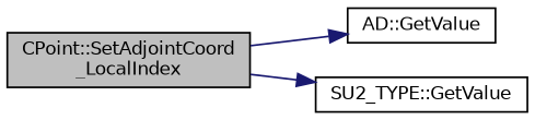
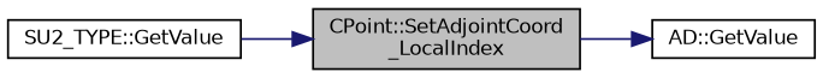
  digraph {
    rankdir=LR
    node [color=black fillcolor=white fontname=Helvetica fontsize=10 shape=record style=filled]
    edge [color=midnightblue fontname=Helvetica fontsize=10 labelfontname=Helvetica labelfontsize=10 style=solid]
    n1 [fillcolor=grey75 fontcolor=black height=0.2 label="CPoint::SetAdjointCoord\l_LocalIndex" width=0.4]
    n2 [height=0.2 label="AD::GetValue" width=0.4]
    n3 [height=0.2 label="SU2_TYPE::GetValue" width=0.4]
    n1 -> n2
-   n1 -> n3
+   n3 -> n1
  }
